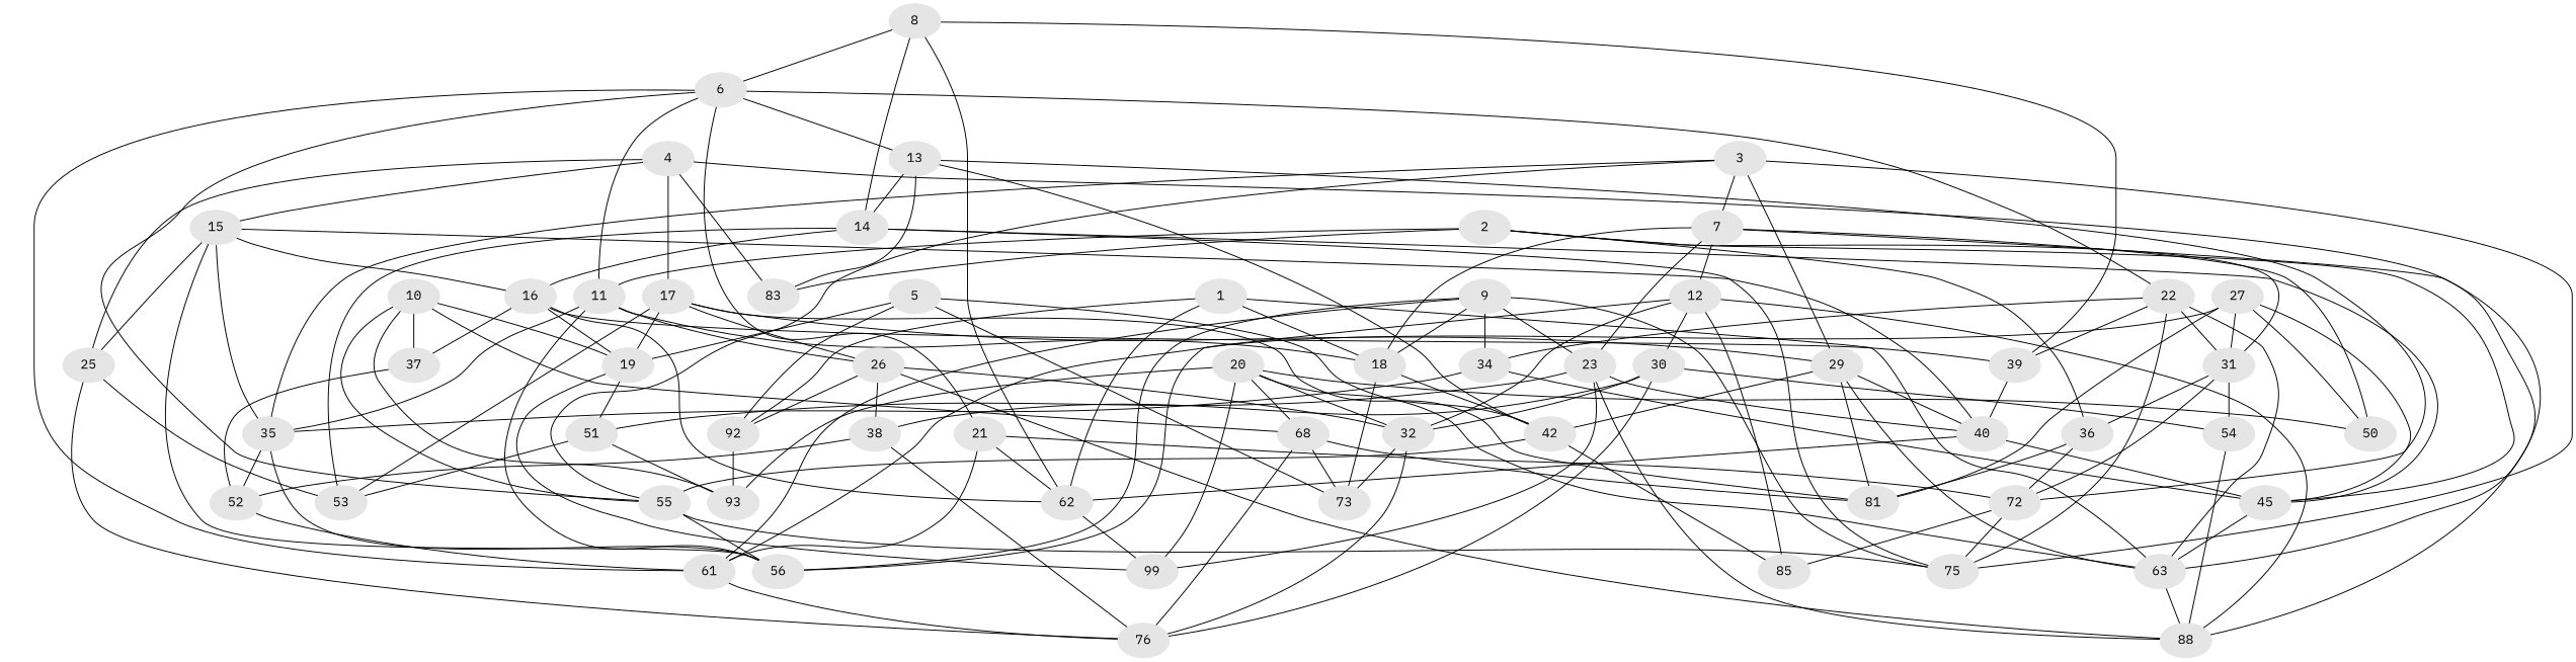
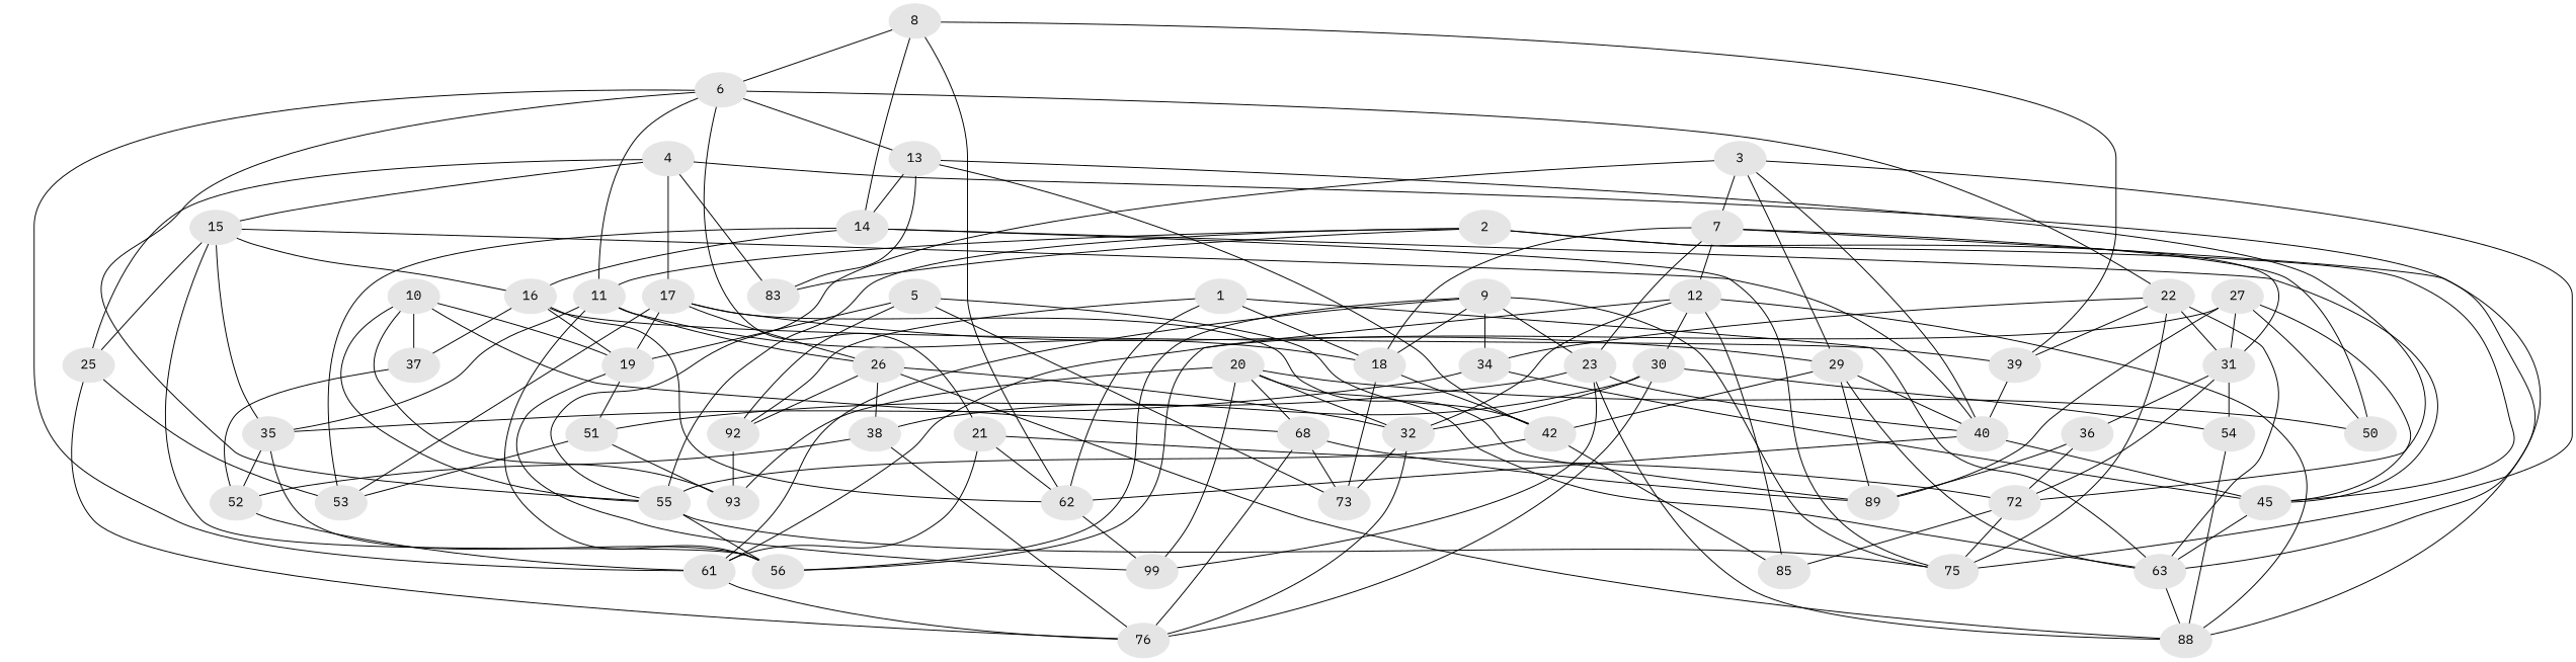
  graph {
    fontname="IBM Plex Mono"
    node [color=gray90 fontname="IBM Plex Mono" style=filled]
    edge [fontname="IBM Plex Mono"]
    18 [super="+47"]
    42 [super="+48"]
    73
    1
    62 [super="+78"]
    63 [super="+69"]
    92
    99
    88 [super="+98"]
    93
    2 [super="+87"]
    11 [super="+65"]
    31 [super="+46"]
    36
    n15 [label=83]
    45 [super="+91"]
    35 [super="+95"]
    56 [super="+79"]
    26 [super="+41"]
    72 [super="+96"]
    54
-   81 [super="+94"]
+   81 [super="+94" label=89]
    3 [super="+74"]
    7 [super="+90"]
    29 [super="+49"]
    55 [super="+84"]
    75 [super="+83"]
    50
    12 [super="+59"]
    23 [super="+60"]
    40 [super="+77"]
    52
    17 [super="+33"]
    19 [super="+70"]
    53
    4
    25
    15 [super="+64"]
    76 [super="+86"]
    51
    5
    85
    6 [super="+82"]
    13 [super="+24"]
    21
    22 [super="+57"]
    61 [super="+89"]
    14 [super="+44"]
    39
    34
    30 [super="+80"]
    32 [super="+58"]
    8
    16 [super="+66"]
    9 [super="+28"]
    10 [super="+71"]
    37
    68 [super="+97"]
    38
    20 [super="+100"]
    27 [super="+67"]
    18 -- 42
    18 -- 73
    42 -- 55
    42 -- 85
    1 -- 18
    1 -- 62
    1 -- 63
    1 -- 92
    62 -- 99
    63 -- 88
    92 -- 93
    2 -- 11
    2 -- 31
-   2 -- 36
+   2 -- 55
    2 -- n15 [weight=2]
    2 -- 45
    11 -- 18
    11 -- 35
    11 -- 56
    11 -- 26
    31 -- 36
    31 -- 72
    31 -- 54
    36 -- 72
    36 -- 81
    45 -- 63
    35 -- 56
    35 -- 52
    26 -- 92
    26 -- 88
    26 -- 32
    26 -- 38
    72 -- 75
    72 -- 85
    54 -- 88
-   3 -- 35
+   3 -- 40
    3 -- 7
    3 -- 29
    3 -- 55
    3 -- 75
    7 -- 18
    7 -- 88
    7 -- 50
    7 -- 12
    7 -- 23
    29 -- 42
    29 -- 63
    29 -- 81
    29 -- 40
    55 -- 56
    55 -- 75
    12 -- 88
    12 -- 56
    12 -- 85
    12 -- 30
    12 -- 32
    23 -- 99
    23 -- 88
    23 -- 40
    23 -- 51
    40 -- 62
    40 -- 45
    52 -- 61
    17 -- 26
    17 -- 81
    17 -- 29
    17 -- 19
    17 -- 53
    19 -- 99
    19 -- 51
    4 -- 63
    4 -- n15
    4 -- 17
    4 -- 25
    4 -- 15
    25 -- 53
    25 -- 76
    15 -- 35
    15 -- 56
    15 -- 40
    15 -- 25
    15 -- 16
    51 -- 93
    51 -- 53
    5 -- 42
    5 -- 73
    5 -- 92
    5 -- 19
    6 -- 11
    6 -- 55
    6 -- 13
    6 -- 21
    6 -- 22
    6 -- 61
    13 -- 42
    13 -- n15
    13 -- 72
    13 -- 14
    21 -- 62
    21 -- 72
    21 -- 61
    22 -- 63
    22 -- 31
    22 -- 75
    22 -- 39
    22 -- 34
    61 -- 76
    14 -- 45
    14 -- 75
    14 -- 53
    14 -- 16
    39 -- 40
    34 -- 45
    34 -- 35
    30 -- 54 [weight=2]
    30 -- 76
    30 -- 32
    30 -- 38
    32 -- 73
    32 -- 76
    8 -- 62
    8 -- 6
    8 -- 14
    8 -- 39
    16 -- 62
    16 -- 19
    16 -- 39
    16 -- 37
    9 -- 18
    9 -- 56
    9 -- 75
    9 -- 23
    9 -- 61
    9 -- 34
    10 -- 93
    10 -- 55
    10 -- 19
    10 -- 37
    10 -- 68
    37 -- 52
    68 -- 73
    68 -- 81 [weight=2]
    68 -- 76
    38 -- 52
    38 -- 76
    20 -- 63
    20 -- 99
    20 -- 93
    20 -- 50
    20 -- 32
    20 -- 68
    27 -- 31
    27 -- 45
    27 -- 81
    27 -- 50
    27 -- 61
  }
